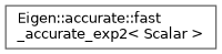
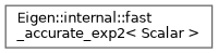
  digraph {
    rankdir=LR
-   n1 [color=grey40 fillcolor=white fontname=Helvetica fontsize=10 height=0.2 label="Eigen::accurate::fast\l_accurate_exp2\< Scalar \>" shape=box style=filled width=0.4]
+   n1 [color=grey40 fillcolor=white fontname=Helvetica fontsize=10 height=0.2 label="Eigen::internal::fast\l_accurate_exp2\< Scalar \>" shape=box style=filled width=0.4]
  }
